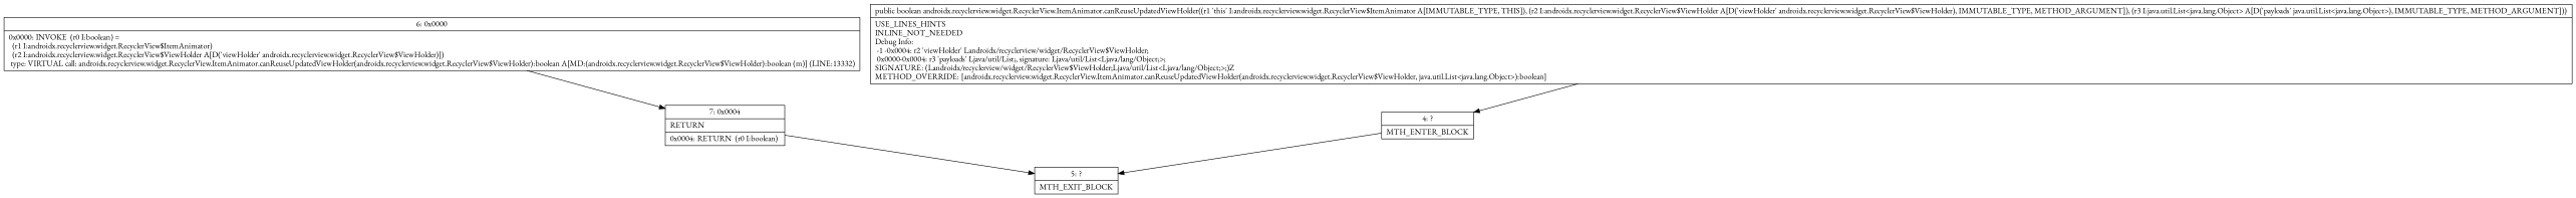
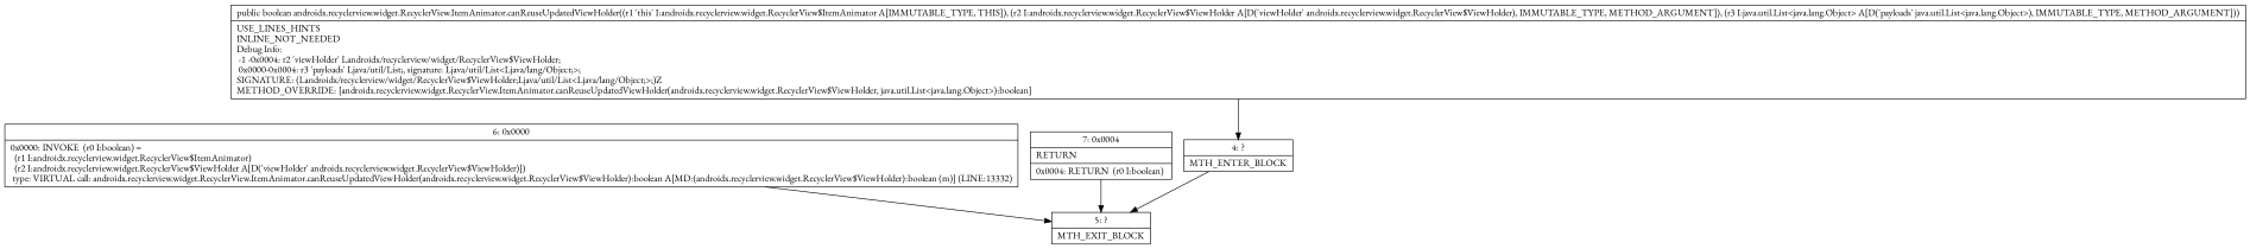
  digraph {
    fontname="EB Garamond"
    node [fontname="EB Garamond" shape=record]
    edge [fontname="EB Garamond"]
    n1 [label="{4\:\ ?|MTH_ENTER_BLOCK\l}"]
    n2 [label="{5\:\ ?|MTH_EXIT_BLOCK\l}"]
    n3 [label="{6\:\ 0x0000|0x0000: INVOKE  (r0 I:boolean) = \l  (r1 I:androidx.recyclerview.widget.RecyclerView$ItemAnimator)\l  (r2 I:androidx.recyclerview.widget.RecyclerView$ViewHolder A[D('viewHolder' androidx.recyclerview.widget.RecyclerView$ViewHolder)])\l type: VIRTUAL call: androidx.recyclerview.widget.RecyclerView.ItemAnimator.canReuseUpdatedViewHolder(androidx.recyclerview.widget.RecyclerView$ViewHolder):boolean A[MD:(androidx.recyclerview.widget.RecyclerView$ViewHolder):boolean (m)] (LINE:13332)\l}"]
    n4 [label="{7\:\ 0x0004|RETURN\l|0x0004: RETURN  (r0 I:boolean) \l}"]
    n5 [label="{public boolean androidx.recyclerview.widget.RecyclerView.ItemAnimator.canReuseUpdatedViewHolder((r1 'this' I:androidx.recyclerview.widget.RecyclerView$ItemAnimator A[IMMUTABLE_TYPE, THIS]), (r2 I:androidx.recyclerview.widget.RecyclerView$ViewHolder A[D('viewHolder' androidx.recyclerview.widget.RecyclerView$ViewHolder), IMMUTABLE_TYPE, METHOD_ARGUMENT]), (r3 I:java.util.List\<java.lang.Object\> A[D('payloads' java.util.List\<java.lang.Object\>), IMMUTABLE_TYPE, METHOD_ARGUMENT]))  | USE_LINES_HINTS\lINLINE_NOT_NEEDED\lDebug Info:\l  \-1 \-0x0004: r2 'viewHolder' Landroidx\/recyclerview\/widget\/RecyclerView$ViewHolder;\l  0x0000\-0x0004: r3 'payloads' Ljava\/util\/List;, signature: Ljava\/util\/List\<Ljava\/lang\/Object;\>;\lSIGNATURE: (Landroidx\/recyclerview\/widget\/RecyclerView$ViewHolder;Ljava\/util\/List\<Ljava\/lang\/Object;\>;)Z\lMETHOD_OVERRIDE: [androidx.recyclerview.widget.RecyclerView.ItemAnimator.canReuseUpdatedViewHolder(androidx.recyclerview.widget.RecyclerView$ViewHolder, java.util.List\<java.lang.Object\>):boolean]\l}"]
    n1 -> n2
-   n3 -> n4
+   n3 -> n2
    n4 -> n2
    n5 -> n1
  }
